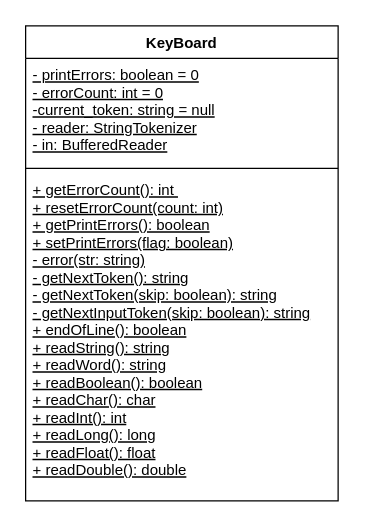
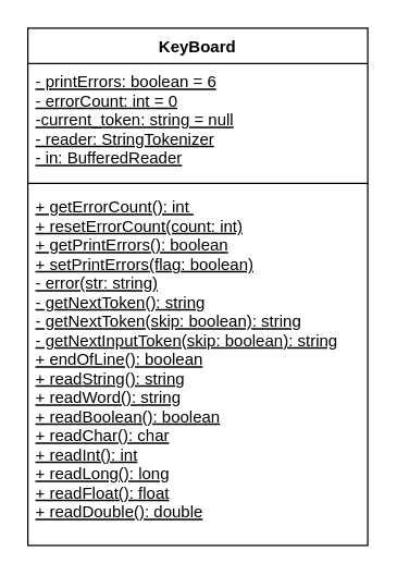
  <mxCell id="0" />
  <mxCell id="1" parent="0" />
  <mxCell id="2" value="KeyBoard" style="swimlane;fontStyle=1;align=center;verticalAlign=top;childLayout=stackLayout;horizontal=1;startSize=26;horizontalStack=0;resizeParent=1;resizeParentMax=0;resizeLast=0;collapsible=1;marginBottom=0;" parent="1" vertex="1"><mxGeometry x="20" y="20" width="250" height="380" as="geometry" /></mxCell>
- <mxCell id="3" value="- printErrors: boolean = 0&#10;- errorCount: int = 0&#10;-current_token: string = null&#10;- reader: StringTokenizer&#10;- in: BufferedReader" style="text;strokeColor=none;fillColor=none;align=left;verticalAlign=top;spacingLeft=4;spacingRight=4;overflow=hidden;rotatable=0;points=[[0,0.5],[1,0.5]];portConstraint=eastwest;fontStyle=4" parent="2" vertex="1"><mxGeometry y="26" width="250" height="84" as="geometry" /></mxCell>
+ <mxCell id="3" value="- printErrors: boolean = 6&#10;- errorCount: int = 0&#10;-current_token: string = null&#10;- reader: StringTokenizer&#10;- in: BufferedReader" style="text;strokeColor=none;fillColor=none;align=left;verticalAlign=top;spacingLeft=4;spacingRight=4;overflow=hidden;rotatable=0;points=[[0,0.5],[1,0.5]];portConstraint=eastwest;fontStyle=4" parent="2" vertex="1"><mxGeometry y="26" width="250" height="84" as="geometry" /></mxCell>
  <mxCell id="4" value="" style="line;strokeWidth=1;fillColor=none;align=left;verticalAlign=middle;spacingTop=-1;spacingLeft=3;spacingRight=3;rotatable=0;labelPosition=right;points=[];portConstraint=eastwest;" parent="2" vertex="1"><mxGeometry y="110" width="250" height="8" as="geometry" /></mxCell>
  <mxCell id="5" value="+ getErrorCount(): int &#10;+ resetErrorCount(count: int)&#10;+ getPrintErrors(): boolean&#10;+ setPrintErrors(flag: boolean)&#10;- error(str: string)&#10;- getNextToken(): string&#10;- getNextToken(skip: boolean): string&#10;- getNextInputToken(skip: boolean): string&#10;+ endOfLine(): boolean&#10;+ readString(): string&#10;+ readWord(): string&#10;+ readBoolean(): boolean&#10;+ readChar(): char&#10;+ readInt(): int&#10;+ readLong(): long&#10;+ readFloat(): float&#10;+ readDouble(): double&#10;&#10;" style="text;strokeColor=none;fillColor=none;align=left;verticalAlign=top;spacingLeft=4;spacingRight=4;overflow=hidden;rotatable=0;points=[[0,0.5],[1,0.5]];portConstraint=eastwest;fontStyle=4" parent="2" vertex="1"><mxGeometry y="118" width="250" height="262" as="geometry" /></mxCell>
